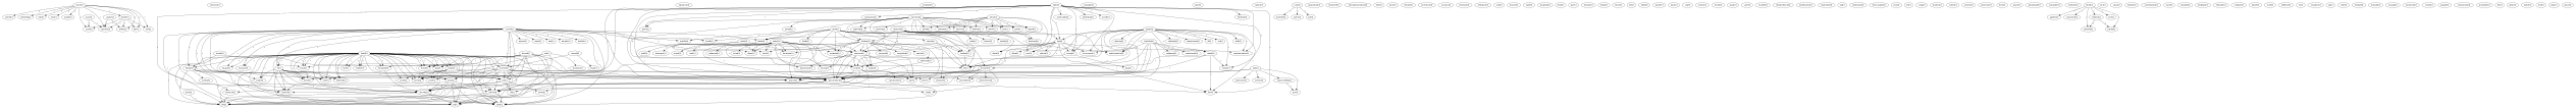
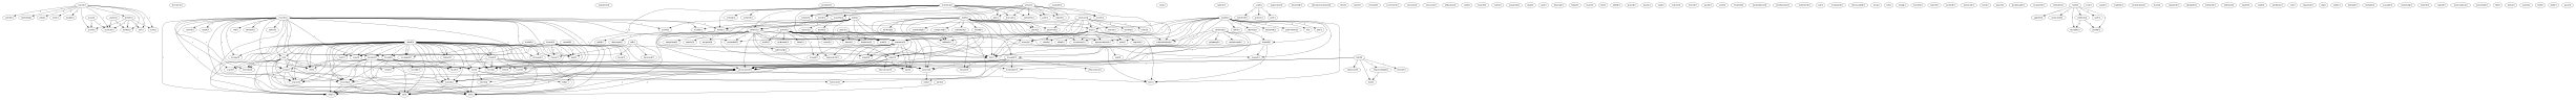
  digraph {
    fontname="Fira Sans"
    node [fontname="Fira Sans"]
    edge [fontname="Fira Sans"]
    n1 [label="isscck(1)"]
    n2 [label="article(1)"]
    n3 [label="berkeley(2)"]
    n4 [label="edu(3)"]
    n5 [label="msu(1)"]
    n6 [label="maple(1)"]
    n7 [label="bitnet(1)"]
    n8 [label="spam(1)"]
    n9 [label="egr(1)"]
    n10 [label="kuo(2)"]
    n11 [label="saackuo(1)"]
    n12 [label="writes(2)"]
    n13 [label="decision(1)"]
    n14 [label="expulsion(1)"]
    n15 [label="problem(1)"]
    n16 [label="church(2)"]
    n17 [label="person(1)"]
    n18 [label="maze(1)"]
    n19 [label="flee(1)"]
    n20 [label="wonder(1)"]
    n21 [label="threat(7)"]
    n22 [label="leader(1)"]
    n23 [label="murder(3)"]
    n24 [label="escape(1)"]
    n25 [label="increase(1)"]
    n26 [label="being(1)"]
    n27 [label="re(1)"]
    n28 [label="missile(1)"]
    n29 [label="scope(1)"]
    n30 [label="one(1)"]
    n31 [label="pose(3)"]
    n32 [label="heart(1)"]
    n33 [label="anyone(1)"]
    n34 [label="locate(1)"]
    n35 [label="nation(3)"]
    n36 [label="rule(1)"]
    n37 [label="protested(1)"]
    n38 [label="intensity(1)"]
    n39 [label="persecution(4)"]
    n40 [label="security(2)"]
    n41 [label="stop(1)"]
    n42 [label="try(1)"]
    n43 [label="issue(1)"]
    n44 [label="life(2)"]
    n45 [label="society(1)"]
    n46 [label="time(1)"]
    n47 [label="remember(1)"]
    n48 [label="influence(1)"]
    n49 [label="yield(1)"]
    n50 [label="destroyer(1)"]
    n51 [label="firetruck(1)"]
    n52 [label="kill(2)"]
    n53 [label="intent(3)"]
    n54 [label="lies(1)"]
    n55 [label="oppression(1)"]
    n56 [label="money(1)"]
    n57 [label="order(5)"]
    n58 [label="unjust(1)"]
    n59 [label="war(1)"]
    n60 [label="example(1)"]
    n61 [label="power(3)"]
    n62 [label="bring(1)"]
    n63 [label="greed(1)"]
    n64 [label="earth(1)"]
    n65 [label="judgment(1)"]
    n66 [label="truth(1)"]
    n67 [label="justice(3)"]
    n68 [label="divert(1)"]
    n69 [label="dominion(1)"]
    n70 [label="executioner(1)"]
    n71 [label="city(6)"]
    n72 [label="plan(1)"]
    n73 [label="option(1)"]
    n74 [label="case(3)"]
    n75 [label="botched(1)"]
    n76 [label="police(1)"]
    n77 [label="job(1)"]
    n78 [label="opposition(1)"]
    n79 [label="deserved(1)"]
    n80 [label="caused(2)"]
    n81 [label="team(1)"]
    n82 [label="misrepresentation(1)"]
    n83 [label="item(1)"]
    n84 [label="harm(1)"]
    n85 [label="refused(1)"]
    n86 [label="correction(1)"]
    n87 [label="scenario(1)"]
    n88 [label="intrusion(1)"]
    n89 [label="affiliation(1)"]
    n90 [label="missouri(3)"]
    n91 [label="stance(1)"]
    n92 [label="governor(2)"]
    n93 [label="day(3)"]
    n94 [label="activity(1)"]
    n95 [label="slave(2)"]
    n96 [label="crime(1)"]
    n97 [label="extermination(2)"]
    n98 [label="user(1)"]
    n99 [label="occurrence(1)"]
    n100 [label="group(2)"]
    n101 [label="representation(1)"]
    n102 [label="etc(1)"]
    n103 [label="explain(1)"]
    n104 [label="allow(1)"]
    n105 [label="goal(1)"]
    n106 [label="land(1)"]
    n107 [label="branch(1)"]
    n108 [label="math(1)"]
    n109 [label="mormon(3)"]
    n110 [label="enemy(1)"]
    n111 [label="history(1)"]
    n112 [label="part(1)"]
    n113 [label="place(2)"]
    n114 [label="indicates(1)"]
    n115 [label="discuss(1)"]
    n116 [label="prevent(1)"]
    n117 [label="majority(2)"]
    n118 [label="gas(1)"]
    n119 [label="regard(1)"]
    n120 [label="nerve(1)"]
    n121 [label="testing(2)"]
    n122 [label="believe(3)"]
    n123 [label="bomb(1)"]
    n124 [label="adversary(1)"]
    n125 [label="purpose(2)"]
    n126 [label="everything(1)"]
    n127 [label="affects(1)"]
    n128 [label="property(1)"]
    n129 [label="deal(1)"]
    n130 [label="que(1)"]
    n131 [label="bearing(1)"]
    n132 [label="right(1)"]
    n133 [label="eventuality(1)"]
    n134 [label="compound(1)"]
    n135 [label="individual(1)"]
    n136 [label="invade(1)"]
    n137 [label="seems(1)"]
    n138 [label="force(2)"]
    n139 [label="thinking(1)"]
    n140 [label="helps(1)"]
    n141 [label="share(1)"]
    n142 [label="lds(1)"]
    n143 [label="killed(1)"]
    n144 [label="boggs(1)"]
    n145 [label="faith(1)"]
    n146 [label="destroy(1)"]
    n147 [label="hatred(2)"]
    n148 [label="indicated(1)"]
    n149 [label="government(1)"]
    n150 [label="al(1)"]
    n151 [label="gov(1)"]
    n152 [label="doubt(2)"]
    n153 [label="guy(1)"]
    n154 [label="david(1)"]
    n155 [label="stand(1)"]
    n156 [label="come(2)"]
    n157 [label="matter(1)"]
    n158 [label="fact(1)"]
    n159 [label="chose(1)"]
    n160 [label="escalated(1)"]
    n161 [label="court(1)"]
    n162 [label="posed(1)"]
    n163 [label="basis(1)"]
    n164 [label="bow(1)"]
    n165 [label="culture(1)"]
    n166 [label="uthan(1)"]
    n167 [label="forced(1)"]
    n168 [label="point(1)"]
    n169 [label="saint(1)"]
    n170 [label="resulted(1)"]
    n171 [label="utah(3)"]
    n172 [label="reason(3)"]
    n173 [label="death(1)"]
    n174 [label="brought(1)"]
    n175 [label="disease(1)"]
    n176 [label="destruction(1)"]
    n177 [label="disobedience(1)"]
    n178 [label="isaac(1)"]
    n179 [label="justification(1)"]
    n180 [label="statement(1)"]
    n181 [label="tax(1)"]
    n182 [label="lieutenant(1)"]
    n183 [label="discourages(1)"]
    n184 [label="zion(2)"]
    n185 [label="mt(1)"]
    n186 [label="today(1)"]
    n187 [label="burden(1)"]
    n188 [label="robert(1)"]
    n189 [label="protect(1)"]
    n190 [label="presence(1)"]
    n191 [label="heck(1)"]
    n192 [label="peace(1)"]
    n193 [label="perpetuate(1)"]
    n194 [label="computer(1)"]
    n195 [label="christian(2)"]
    n196 [label="polygamy(1)"]
    n197 [label="mainstream(1)"]
    n198 [label="richtofen(1)"]
    n199 [label="think(1)"]
    n200 [label="applies(1)"]
    n201 [label="reasoning(1)"]
    n202 [label="religion(3)"]
    n203 [label="thought(1)"]
    n204 [label="sort(1)"]
    n205 [label="justify(1)"]
    n206 [label="von(1)"]
    n207 [label="batf(3)"]
    n208 [label="extension(1)"]
    n209 [label="license(1)"]
    n210 [label="responsibility(2)"]
    n211 [label="gun(1)"]
    n212 [label="satan(1)"]
    n213 [label="english(1)"]
    n214 [label="constitution(1)"]
    n215 [label="back(1)"]
    n216 [label="mean(1)"]
    n217 [label="changed(1)"]
    n218 [label="gedaliah(1)"]
    n219 [label="interpret(1)"]
    n220 [label="brigham(1)"]
    n221 [label="blame(1)"]
    n222 [label="mind(1)"]
    n223 [label="addition(1)"]
    n224 [label="mx(1)"]
    n225 [label="situation(1)"]
    n226 [label="atf(5)"]
    n227 [label="business(1)"]
    n228 [label="lay(1)"]
    n229 [label="toilet(1)"]
    n230 [label="koresh(1)"]
    n231 [label="kimball(1)"]
    n232 [label="mistake(1)"]
    n233 [label="casper(3)"]
    n234 [label="masada(1)"]
    n235 [label="university(1)"]
    n236 [label="hmmm(1)"]
    n237 [label="played(1)"]
    n238 [label="ammunition(1)"]
    n239 [label="president(1)"]
    n240 [label="fbi(4)"]
    n241 [label="weiss(1)"]
    n242 [label="utahn(1)"]
    n243 [label="find(1)"]
    n244 [label="jews(1)"]
    n245 [label="waco(1)"]
    n246 [label="john(2)"]
    n1 -> n2 [label=2]
    n1 -> n3 [label=1]
    n1 -> n4 [label=4]
    n1 -> n5 [label=2]
    n1 -> n6 [label=2]
    n1 -> n7 [label=1]
    n1 -> n8 [label=1]
    n1 -> n9 [label=2]
    n1 -> n10 [label=1]
    n1 -> n11 [label=1]
    n1 -> n12 [label=2]
    n7 -> n8 [label=1]
    n7 -> n9 [label=1]
    n7 -> n10 [label=1]
    n7 -> n11 [label=1]
    n7 -> n12 [label=1]
    n16 -> n17 [label=1]
    n16 -> n18 [label=1]
    n16 -> n19 [label=1]
    n16 -> n20 [label=1]
    n16 -> n21 [label=1]
    n16 -> n22 [label=1]
    n16 -> n23 [label=1]
    n16 -> n24 [label=1]
    n16 -> n25 [label=1]
    n16 -> n26 [label=1]
    n16 -> n27 [label=1]
    n16 -> n28 [label=1]
    n16 -> n29 [label=1]
    n16 -> n30 [label=1]
    n16 -> n31 [label=1]
    n16 -> n32 [label=1]
+   n16 -> n33 [label=1]
    n16 -> n34 [label=1]
    n16 -> n35 [label=1]
    n16 -> n36 [label=1]
    n16 -> n37 [label=1]
    n16 -> n38 [label=1]
    n16 -> n39 [label=1]
    n16 -> n40 [label=1]
    n16 -> n41 [label=1]
    n16 -> n42 [label=1]
    n16 -> n43 [label=1]
    n21 -> n30 [label=2]
    n21 -> n33 [label=2]
    n21 -> n35 [label=3]
-   n160 -> n40 [label=3]
+   n21 -> n40 [label=3]
    n21 -> n41 [label=2]
    n21 -> n42 [label=2]
    n21 -> n44 [label=2]
    n21 -> n45 [label=1]
    n23 -> n30 [label=1]
    n23 -> n31 [label=1]
    n23 -> n32 [label=1]
    n23 -> n33 [label=1]
    n23 -> n35 [label=1]
    n23 -> n36 [label=1]
    n23 -> n40 [label=1]
    n23 -> n41 [label=1]
    n23 -> n42 [label=1]
    n23 -> n44 [label=1]
    n23 -> n46 [label=1]
    n23 -> n47 [label=1]
    n26 -> n48 [label=1]
    n26 -> n49 [label=1]
    n26 -> n50 [label=1]
    n27 -> n29 [label=1]
    n27 -> n30 [label=1]
    n27 -> n31 [label=1]
    n27 -> n32 [label=1]
    n27 -> n33 [label=1]
    n27 -> n36 [label=1]
    n27 -> n38 [label=1]
    n27 -> n39 [label=1]
    n27 -> n40 [label=1]
    n27 -> n41 [label=1]
    n27 -> n42 [label=1]
    n27 -> n44 [label=1]
    n30 -> n44 [label=1]
    n30 -> n51 [label=1]
    n30 -> n52 [label=1]
    n30 -> n53 [label=1]
    n31 -> n33 [label=1]
    n31 -> n35 [label=2]
    n31 -> n40 [label=2]
    n31 -> n41 [label=1]
    n31 -> n42 [label=1]
    n31 -> n44 [label=1]
    n35 -> n41 [label=1]
    n35 -> n42 [label=1]
    n35 -> n44 [label=1]
    n39 -> n40 [label=2]
    n39 -> n41 [label=2]
    n39 -> n42 [label=2]
    n39 -> n44 [label=2]
    n39 -> n54 [label=1]
    n40 -> n41 [label=1]
    n40 -> n42 [label=1]
    n40 -> n44 [label=1]
    n48 -> n39 [label=1]
    n48 -> n39 [label=1]
    n48 -> n55 [label=1]
    n48 -> n56 [label=1]
    n48 -> n57 [label=1]
    n48 -> n58 [label=1]
    n48 -> n58 [label=1]
    n48 -> n59 [label=1]
    n48 -> n59 [label=1]
    n57 -> n39 [label=1]
    n57 -> n52 [label=1]
    n57 -> n53 [label=1]
    n57 -> n59 [label=1]
    n57 -> n70 [label=1]
    n61 -> n39 [label=1]
    n61 -> n48 [label=1]
    n61 -> n48 [label=1]
    n61 -> n55 [label=1]
    n61 -> n56 [label=1]
    n61 -> n57 [label=1]
    n61 -> n58 [label=1]
    n61 -> n59 [label=1]
    n61 -> n62 [label=1]
    n61 -> n63 [label=1]
    n61 -> n64 [label=1]
    n61 -> n65 [label=1]
    n61 -> n66 [label=1]
    n61 -> n67 [label=1]
    n61 -> n68 [label=1]
    n61 -> n69 [label=1]
    n67 -> n71 [label=1]
    n74 -> n75 [label=1]
    n74 -> n76 [label=1]
    n74 -> n77 [label=1]
    n80 -> n23 [label=1]
    n80 -> n81 [label=1]
    n90 -> n48 [label=2]
    n90 -> n48 [label=2]
    n90 -> n57 [label=1]
    n90 -> n91 [label=2]
    n90 -> n92 [label=1]
    n90 -> n93 [label=2]
    n90 -> n94 [label=2]
    n90 -> n95 [label=2]
    n90 -> n96 [label=2]
    n90 -> n97 [label=1]
    n93 -> n39 [label=1]
    n93 -> n48 [label=1]
    n93 -> n54 [label=1]
    n93 -> n95 [label=1]
    n93 -> n98 [label=1]
    n93 -> n99 [label=1]
    n93 -> n100 [label=1]
    n93 -> n101 [label=1]
    n93 -> n102 [label=1]
    n93 -> n103 [label=1]
    n93 -> n104 [label=1]
    n100 -> n102 [label=1]
    n100 -> n105 [label=1]
    n109 -> n26 [label=1]
    n109 -> n57 [label=2]
    n109 -> n92 [label=1]
    n109 -> n97 [label=2]
    n109 -> n110 [label=1]
    n109 -> n111 [label=1]
    n109 -> n112 [label=1]
    n109 -> n113 [label=1]
    n109 -> n114 [label=1]
    n109 -> n115 [label=1]
    n109 -> n116 [label=1]
-   n134 -> n117 [label=1]
+   n109 -> n117 [label=1]
    n109 -> n118 [label=1]
    n109 -> n119 [label=1]
    n109 -> n120 [label=1]
    n109 -> n121 [label=1]
    n109 -> n122 [label=1]
    n109 -> n123 [label=1]
    n117 -> n122 [label=1]
    n121 -> n102 [label=1]
    n122 -> n37 [label=1]
    n122 -> n39 [label=1]
    n122 -> n48 [label=1]
    n122 -> n58 [label=1]
    n122 -> n59 [label=1]
    n122 -> n66 [label=1]
    n122 -> n68 [label=1]
    n122 -> n69 [label=1]
    n122 -> n102 [label=1]
    n122 -> n124 [label=1]
    n122 -> n125 [label=1]
    n122 -> n126 [label=1]
    n122 -> n127 [label=1]
    n124 -> n67 [label=1]
    n132 -> n30 [label=1]
    n132 -> n39 [label=1]
    n132 -> n51 [label=1]
    n132 -> n54 [label=1]
    n132 -> n93 [label=1]
    n132 -> n98 [label=1]
    n132 -> n99 [label=1]
    n132 -> n100 [label=1]
    n132 -> n101 [label=1]
    n132 -> n102 [label=1]
    n132 -> n113 [label=1]
    n132 -> n133 [label=1]
    n132 -> n134 [label=1]
    n132 -> n135 [label=1]
    n132 -> n136 [label=1]
    n132 -> n137 [label=2]
    n132 -> n138 [label=1]
    n132 -> n139 [label=1]
    n144 -> n39 [label=1]
    n144 -> n54 [label=1]
    n144 -> n57 [label=1]
    n144 -> n93 [label=1]
    n144 -> n97 [label=1]
    n144 -> n98 [label=1]
    n144 -> n99 [label=1]
    n144 -> n100 [label=1]
    n144 -> n101 [label=1]
    n144 -> n102 [label=1]
    n144 -> n137 [label=1]
    n144 -> n145 [label=1]
    n144 -> n146 [label=1]
    n144 -> n147 [label=1]
    n144 -> n148 [label=1]
    n144 -> n149 [label=1]
    n144 -> n150 [label=2]
    n144 -> n151 [label=1]
    n147 -> n39 [label=1]
    n147 -> n54 [label=1]
    n147 -> n102 [label=1]
    n147 -> n137 [label=1]
    n152 -> n21 [label=1]
    n152 -> n153 [label=1]
    n154 -> n21 [label=1]
    n154 -> n23 [label=1]
    n154 -> n24 [label=1]
    n154 -> n25 [label=1]
    n154 -> n27 [label=1]
    n154 -> n29 [label=1]
    n154 -> n30 [label=1]
    n154 -> n31 [label=1]
    n154 -> n32 [label=1]
    n154 -> n32 [label=1]
    n154 -> n33 [label=1]
    n154 -> n33 [label=1]
    n154 -> n35 [label=1]
    n154 -> n35 [label=1]
    n154 -> n36 [label=1]
    n154 -> n36 [label=1]
    n154 -> n38 [label=1]
    n154 -> n38 [label=1]
    n154 -> n39 [label=1]
    n154 -> n39 [label=1]
    n154 -> n40 [label=1]
    n154 -> n40 [label=1]
    n154 -> n41 [label=1]
    n154 -> n41 [label=1]
    n154 -> n42 [label=1]
    n154 -> n42 [label=1]
    n154 -> n43 [label=1]
    n154 -> n43 [label=1]
    n154 -> n44 [label=1]
    n154 -> n44 [label=1]
    n154 -> n138 [label=1]
    n154 -> n138 [label=1]
    n154 -> n153 [label=1]
    n154 -> n153 [label=1]
    n154 -> n155 [label=1]
    n154 -> n155 [label=1]
    n154 -> n156 [label=1]
    n154 -> n157 [label=1]
    n154 -> n157 [label=1]
    n154 -> n158 [label=1]
    n154 -> n158 [label=1]
    n154 -> n159 [label=1]
    n154 -> n159 [label=1]
    n154 -> n160 [label=1]
    n154 -> n160 [label=1]
    n155 -> n67 [label=1]
    n155 -> n67 [label=1]
    n155 -> n138 [label=1]
    n155 -> n138 [label=1]
    n155 -> n156 [label=1]
    n155 -> n161 [label=1]
    n155 -> n161 [label=1]
    n166 -> n26 [label=1]
    n166 -> n111 [label=1]
    n166 -> n112 [label=1]
    n166 -> n114 [label=1]
    n166 -> n115 [label=1]
    n166 -> n117 [label=1]
    n166 -> n118 [label=1]
    n166 -> n119 [label=1]
    n166 -> n120 [label=1]
    n166 -> n121 [label=1]
    n166 -> n123 [label=1]
    n171 -> n26 [label=1]
    n171 -> n28 [label=1]
    n171 -> n34 [label=1]
    n171 -> n35 [label=1]
    n171 -> n37 [label=1]
    n171 -> n102 [label=1]
    n171 -> n121 [label=1]
    n171 -> n122 [label=2]
    n171 -> n172 [label=1]
    n171 -> n173 [label=1]
    n171 -> n174 [label=1]
    n171 -> n175 [label=1]
    n172 -> n102 [label=1]
    n172 -> n121 [label=1]
    n174 -> n35 [label=1]
    n174 -> n39 [label=1]
    n174 -> n47 [label=1]
    n174 -> n67 [label=1]
    n174 -> n71 [label=1]
    n174 -> n175 [label=1]
    n174 -> n176 [label=1]
    n178 -> n8 [label=1]
    n178 -> n11 [label=1]
    n195 -> n39 [label=1]
    n195 -> n46 [label=1]
    n195 -> n47 [label=1]
    n195 -> n97 [label=1]
    n195 -> n147 [label=1]
    n195 -> n174 [label=1]
    n195 -> n196 [label=1]
    n195 -> n197 [label=1]
    n199 -> n200 [label=1]
    n199 -> n201 [label=1]
    n199 -> n202 [label=1]
    n199 -> n203 [label=1]
    n199 -> n204 [label=1]
    n199 -> n205 [label=1]
    n202 -> n203 [label=2]
    n202 -> n205 [label=2]
    n207 -> n67 [label=1]
    n207 -> n161 [label=1]
    n207 -> n208 [label=1]
    n207 -> n209 [label=1]
    n207 -> n210 [label=1]
    n207 -> n211 [label=1]
    n210 -> n211 [label=1]
    n216 -> n66 [label=1]
    n216 -> n67 [label=1]
    n216 -> n68 [label=1]
    n216 -> n69 [label=1]
    n226 -> n138 [label=1]
    n226 -> n153 [label=1]
    n226 -> n159 [label=1]
    n226 -> n227 [label=1]
    n230 -> n39 [label=1]
    n230 -> n40 [label=1]
    n230 -> n41 [label=1]
    n230 -> n42 [label=1]
    n230 -> n43 [label=1]
    n230 -> n44 [label=1]
    n230 -> n138 [label=1]
    n230 -> n153 [label=1]
    n230 -> n159 [label=1]
    n230 -> n160 [label=1]
    n233 -> n11 [label=1]
    n233 -> n12 [label=1]
    n246 -> n44 [label=1]
  }
